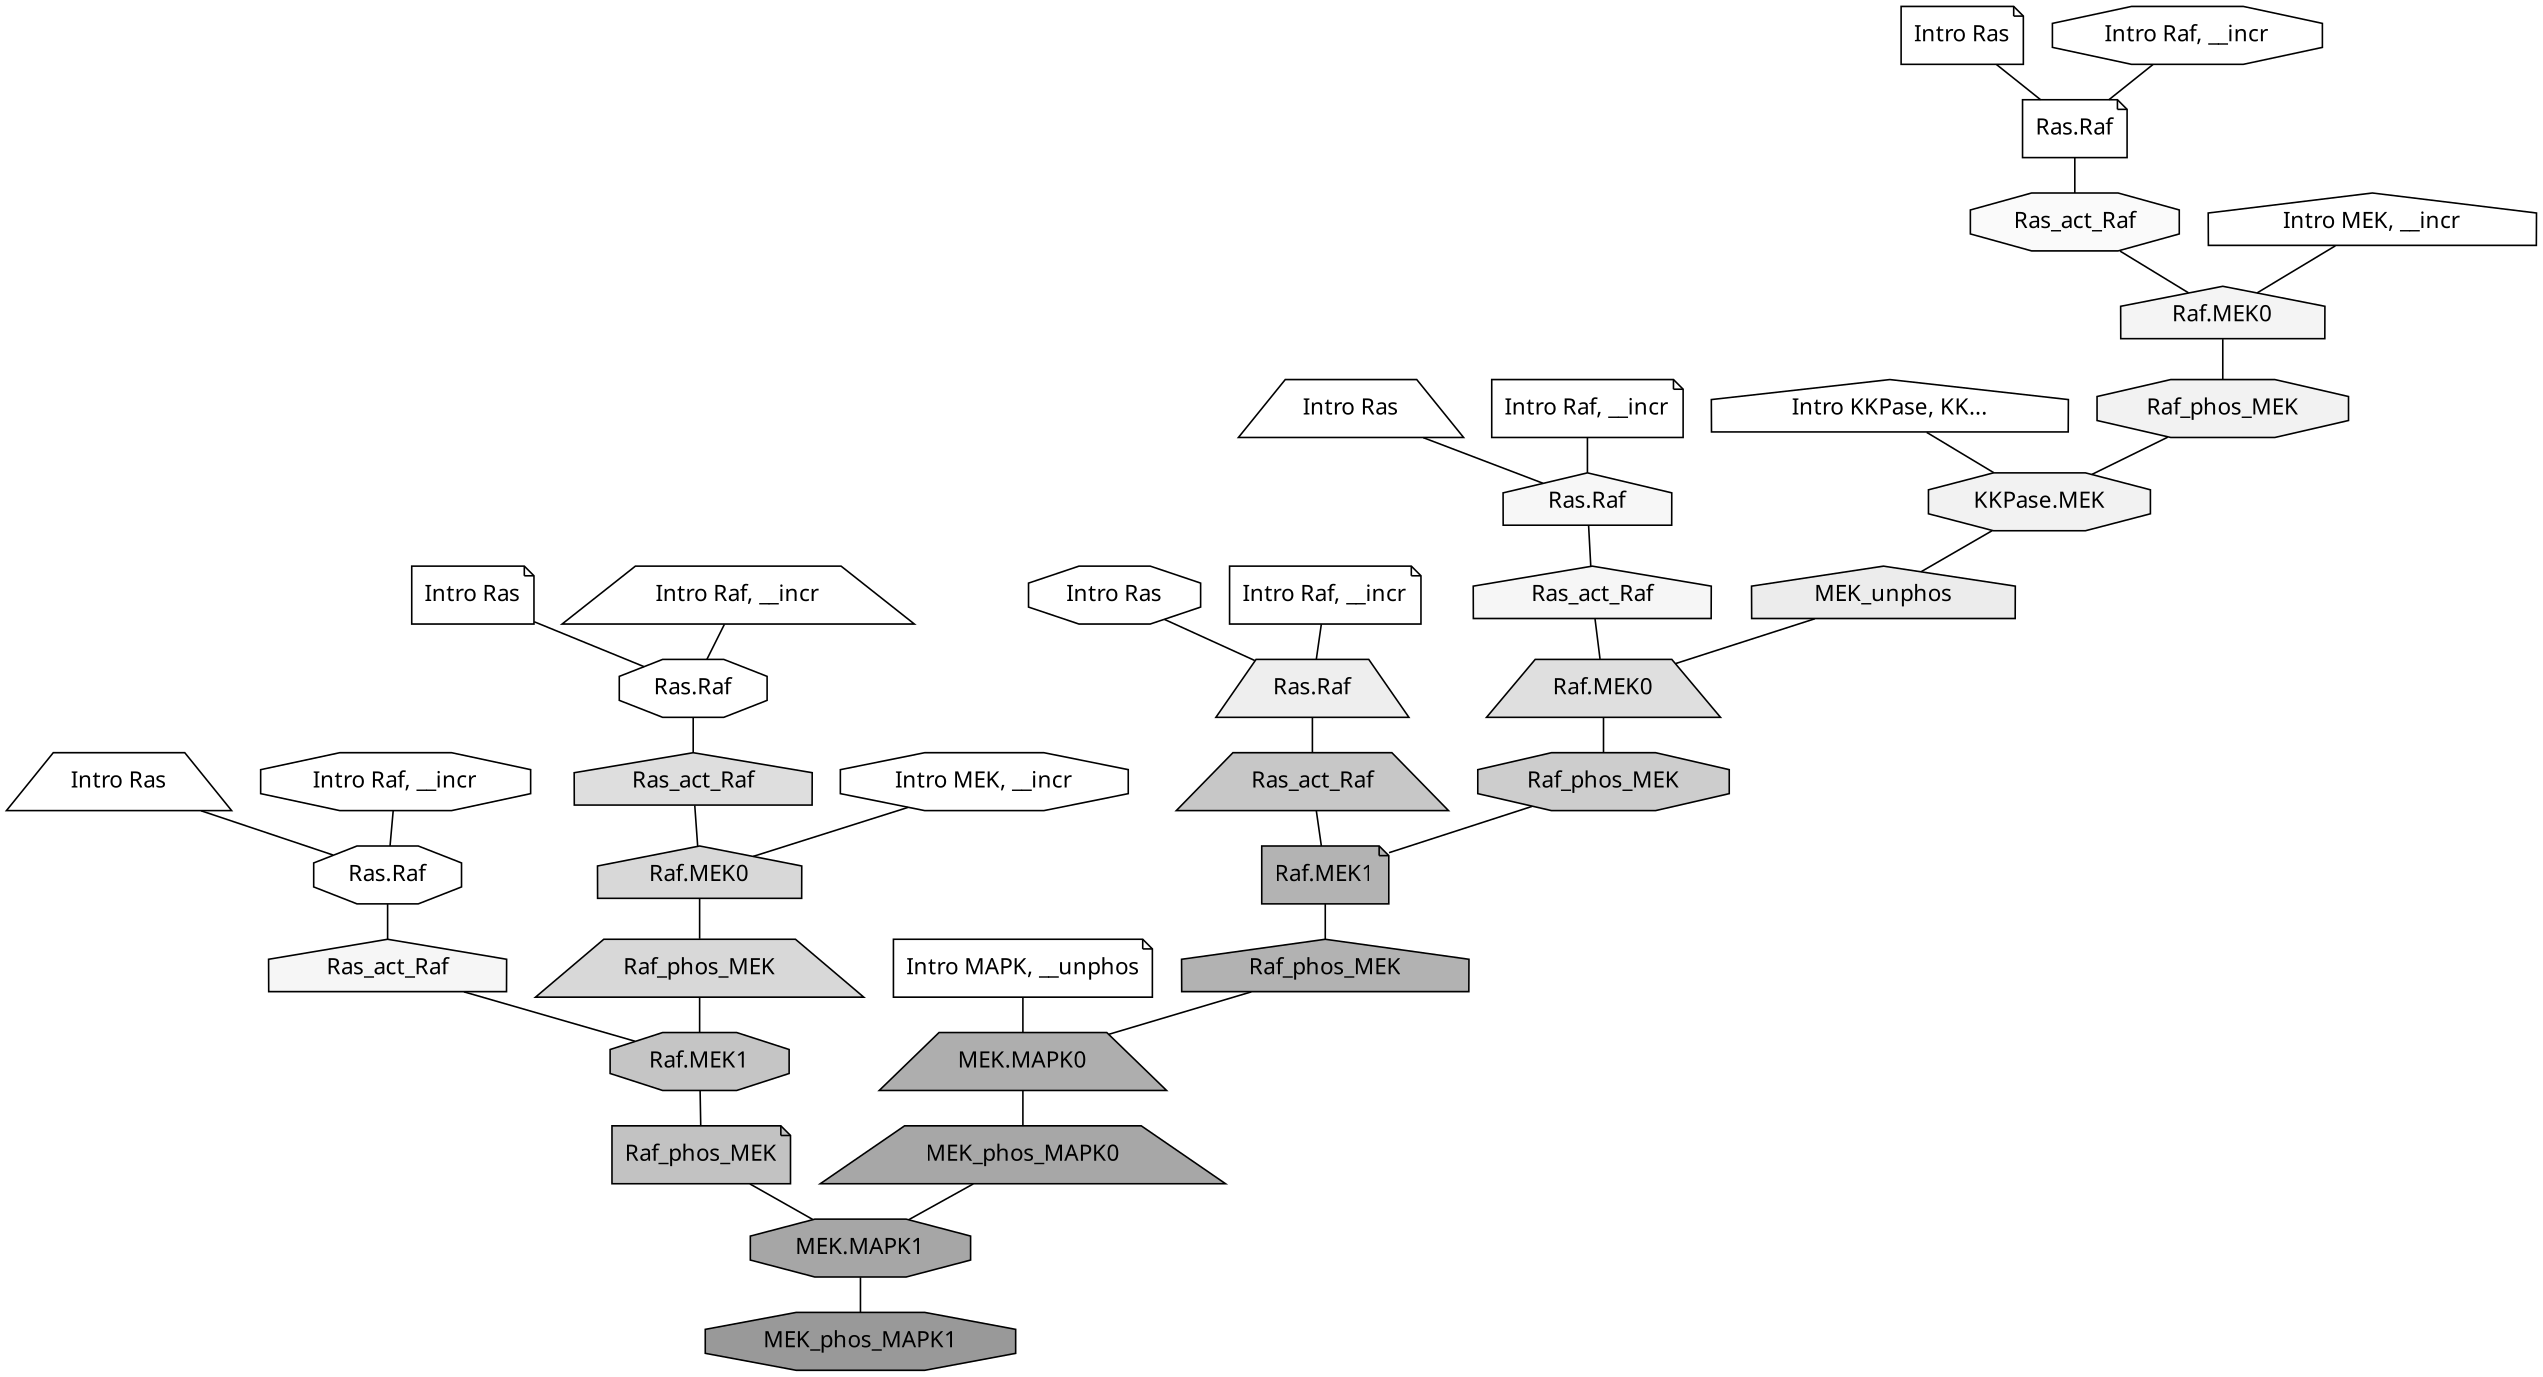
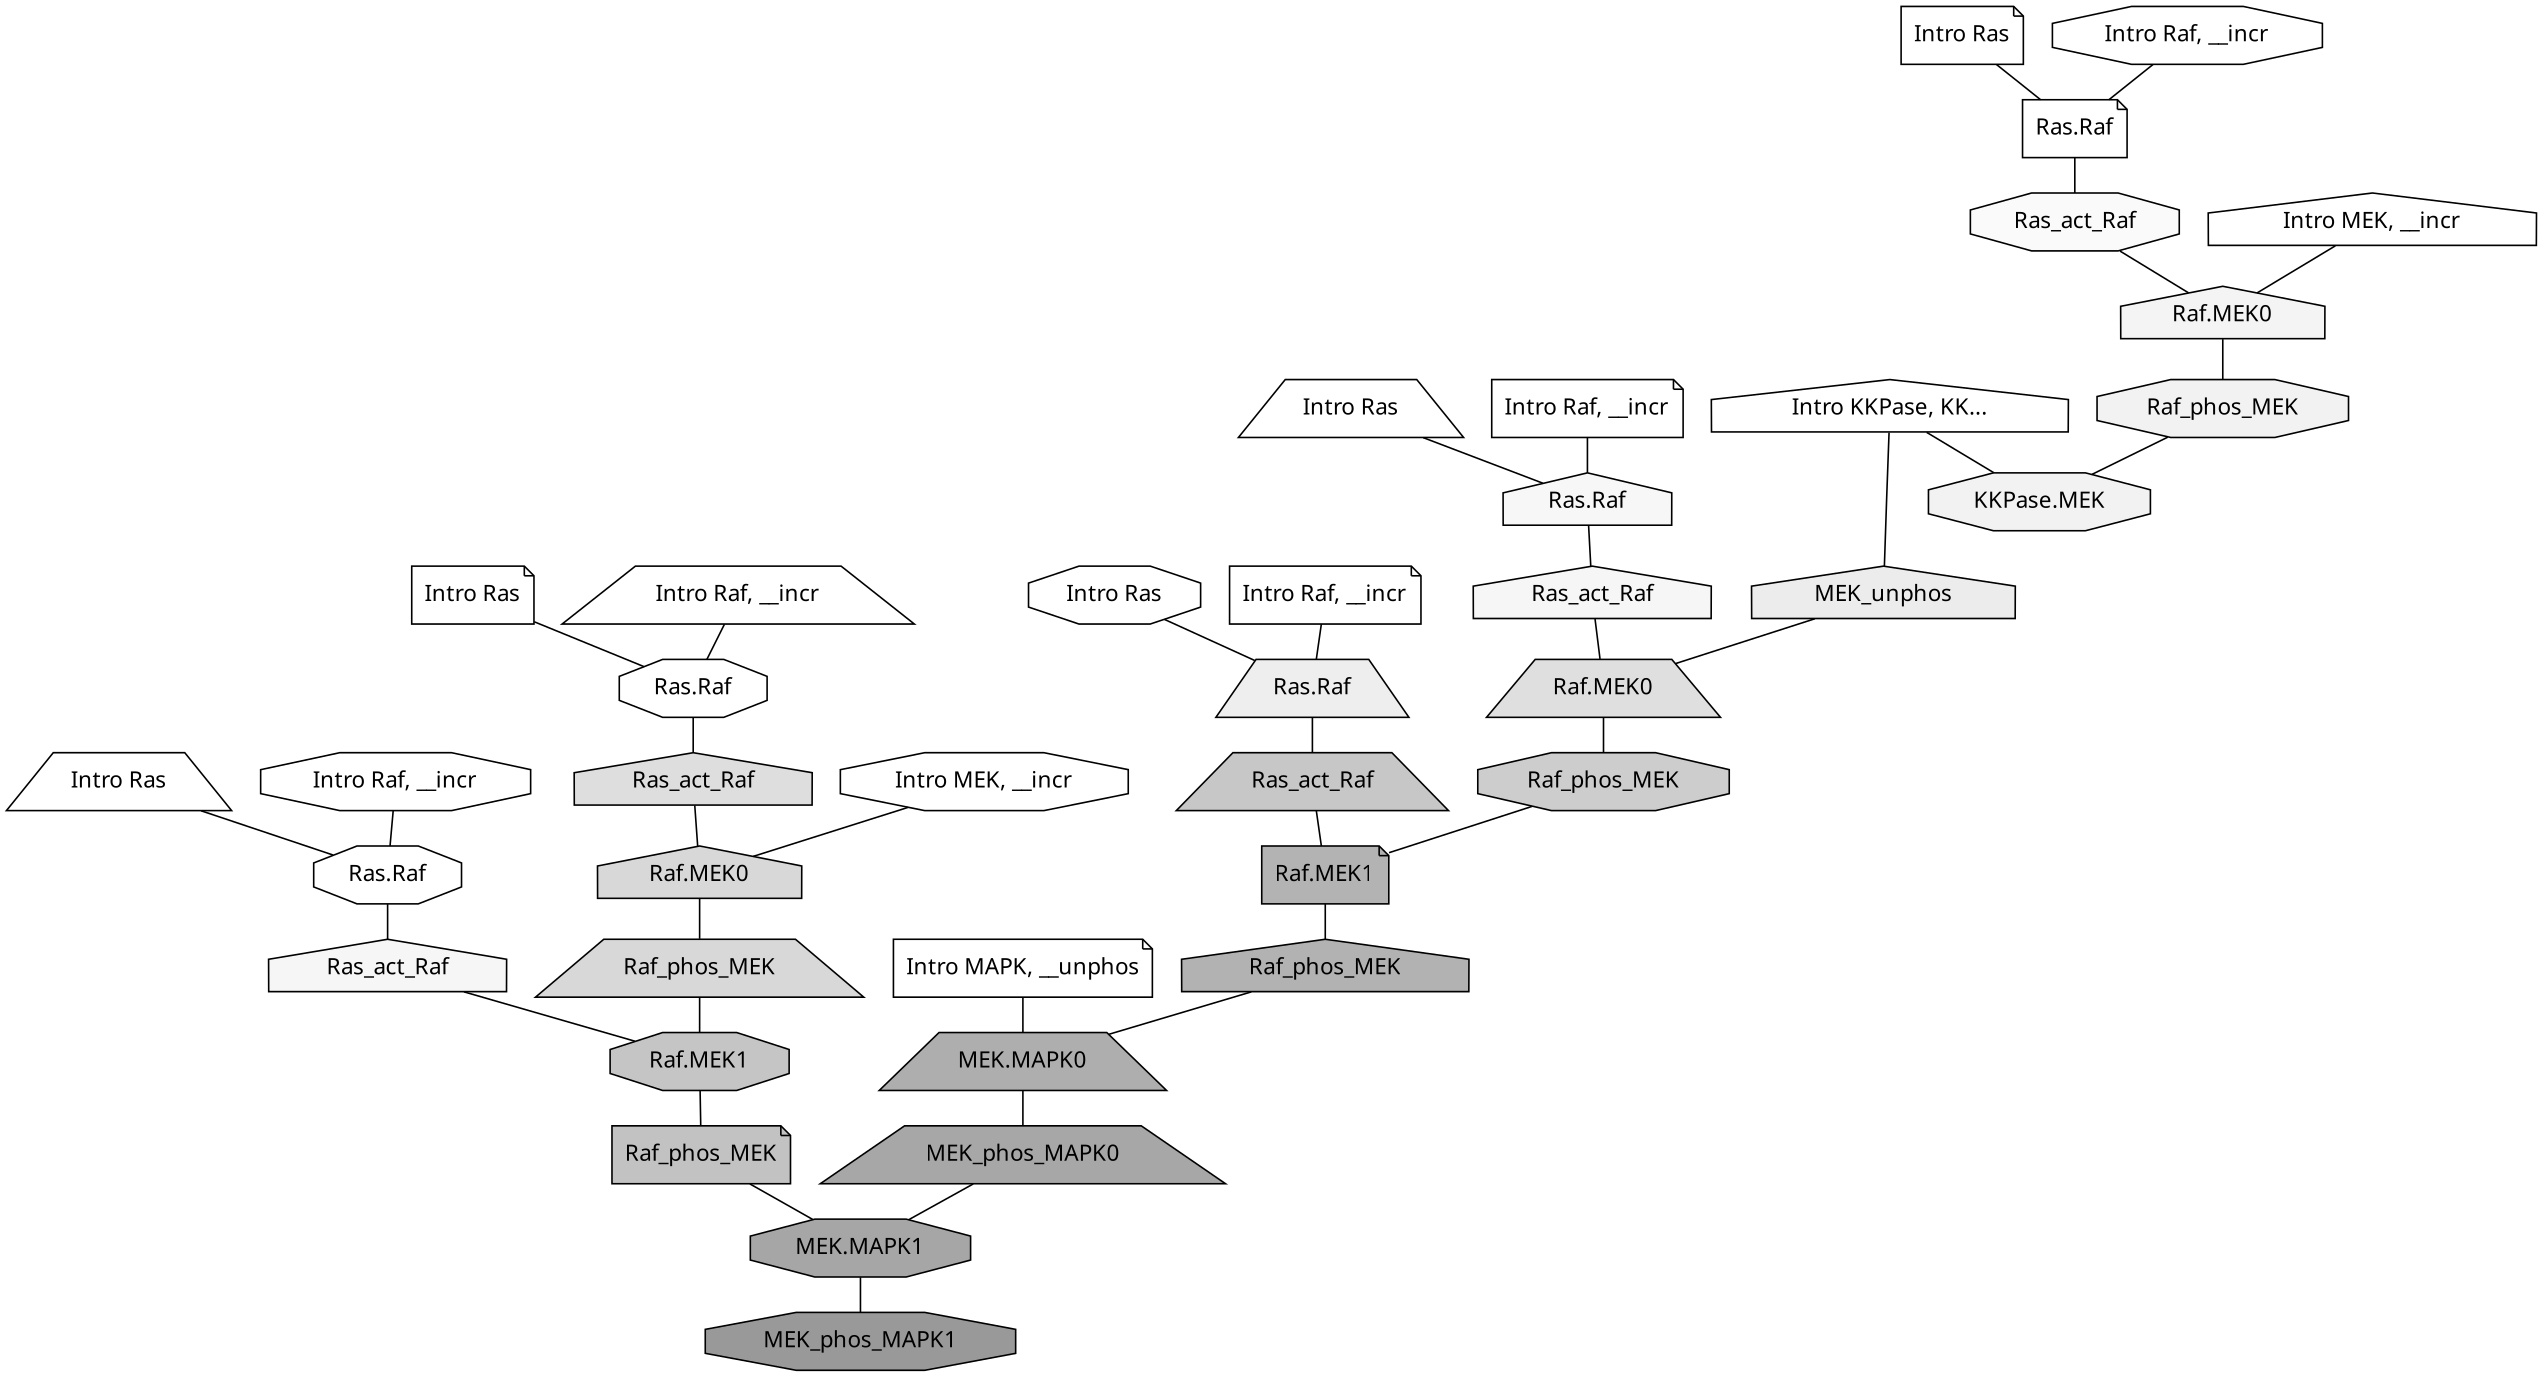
  digraph {
    rankdir=TB
    ranksep=0.30
    node [fillcolor="0.000 0.000 1.000" fontname="CMU Serif" shape=octagon style=filled]
    edge [color="0.000 0.000 0.000" dir=none fontname="CMU Serif"]
    n1 [label="Intro Ras" shape=trapezium]
    n2 [fillcolor="0.000 0.000 0.998" label="Ras.Raf"]
    n3 [fillcolor="0.000 0.000 0.963" label=Ras_act_Raf shape=house]
    n4 [label="Intro Ras" shape=note]
    n5 [label="Ras.Raf" shape=note]
    n6 [fillcolor="0.000 0.000 0.978" label=Ras_act_Raf]
    n7 [label="Intro Ras"]
    n8 [fillcolor="0.000 0.000 0.930" label="Ras.Raf" shape=trapezium]
    n9 [fillcolor="0.000 0.000 0.781" label=Ras_act_Raf shape=trapezium]
    n10 [label="Intro Ras" shape=note]
    n11 [label="Ras.Raf"]
    n12 [fillcolor="0.000 0.000 0.871" label=Ras_act_Raf shape=house]
    n13 [label="Intro Ras" shape=trapezium]
    n14 [fillcolor="0.000 0.000 0.966" label="Ras.Raf" shape=house]
    n15 [fillcolor="0.000 0.000 0.961" label=Ras_act_Raf shape=house]
    n16 [label="Intro Raf, __incr" shape=trapezium]
    n17 [label="Intro Raf, __incr"]
    n18 [label="Intro Raf, __incr"]
    n19 [label="Intro Raf, __incr" shape=note]
    n20 [label="Intro Raf, __incr" shape=note]
    n21 [label="Intro MEK, __incr"]
    n22 [fillcolor="0.000 0.000 0.847" label="Raf.MEK0" shape=house]
    n23 [fillcolor="0.000 0.000 0.846" label=Raf_phos_MEK shape=trapezium]
    n24 [label="Intro MEK, __incr" shape=house]
    n25 [fillcolor="0.000 0.000 0.956" label="Raf.MEK0" shape=house]
    n26 [fillcolor="0.000 0.000 0.946" label=Raf_phos_MEK]
    n27 [label="Intro MAPK, __unphos" shape=note]
    n28 [fillcolor="0.000 0.000 0.682" label="MEK.MAPK0" shape=trapezium]
    n29 [fillcolor="0.000 0.000 0.653" label=MEK_phos_MAPK0 shape=trapezium]
    n30 [label="Intro KKPase, KK..." shape=house]
    n31 [fillcolor="0.000 0.000 0.946" label="KKPase.MEK"]
    n32 [fillcolor="0.000 0.000 0.922" label=MEK_unphos shape=house]
    n33 [fillcolor="0.000 0.000 0.773" label="Raf.MEK1"]
    n34 [fillcolor="0.000 0.000 0.875" label="Raf.MEK0" shape=trapezium]
    n35 [fillcolor="0.000 0.000 0.760" label=Raf_phos_MEK shape=note]
    n36 [fillcolor="0.000 0.000 0.804" label=Raf_phos_MEK]
    n37 [fillcolor="0.000 0.000 0.701" label="Raf.MEK1" shape=note]
    n38 [fillcolor="0.000 0.000 0.699" label=Raf_phos_MEK shape=house]
    n39 [fillcolor="0.000 0.000 0.649" label="MEK.MAPK1"]
    n40 [fillcolor="0.000 0.000 0.600" label=MEK_phos_MAPK1]
    n1 -> n2
    n2 -> n3
    n3 -> n33
    n4 -> n5
    n5 -> n6
    n6 -> n25
    n7 -> n8
    n8 -> n9
    n9 -> n37
    n10 -> n11
    n11 -> n12
    n12 -> n22
    n13 -> n14
    n14 -> n15
    n15 -> n34
    n16 -> n11
    n17 -> n5
    n18 -> n2
    n19 -> n8
    n20 -> n14
    n21 -> n22
    n22 -> n23
    n23 -> n33
    n24 -> n25
    n25 -> n26
    n26 -> n31
    n27 -> n28
    n28 -> n29
    n29 -> n39
    n30 -> n31
-   n31 -> n32
+   n30 -> n32
    n32 -> n34
    n33 -> n35
    n34 -> n36
    n35 -> n39
    n36 -> n37
    n37 -> n38
    n38 -> n28
    n39 -> n40
  }
